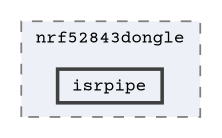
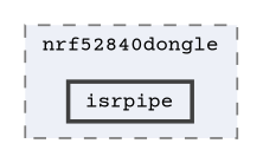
  digraph {
    compound=true
    fontname="Courier Prime"
    n1 [color=grey25 fillcolor="#edf0f7" fontname="Courier Prime" fontsize=10 height=0.2 label=isrpipe shape=box style="filled,bold" width=0.4]
    subgraph cluster_1 {
      bgcolor="#edf0f7"
      fontsize=10
-     label=nrf52843dongle
+     label=nrf52840dongle
      pencolor=grey50
      style="filled,dashed"
      n1
    }
  }
